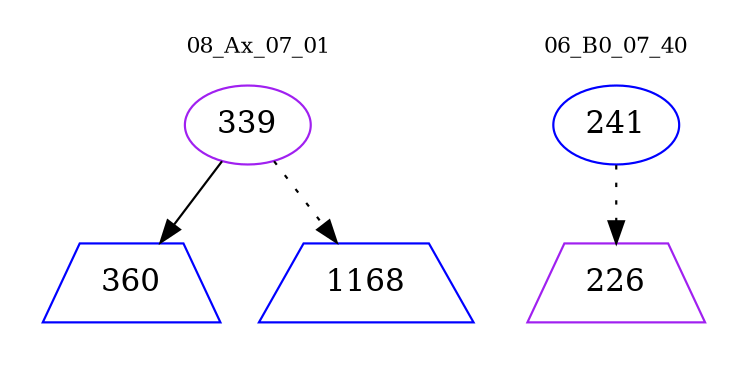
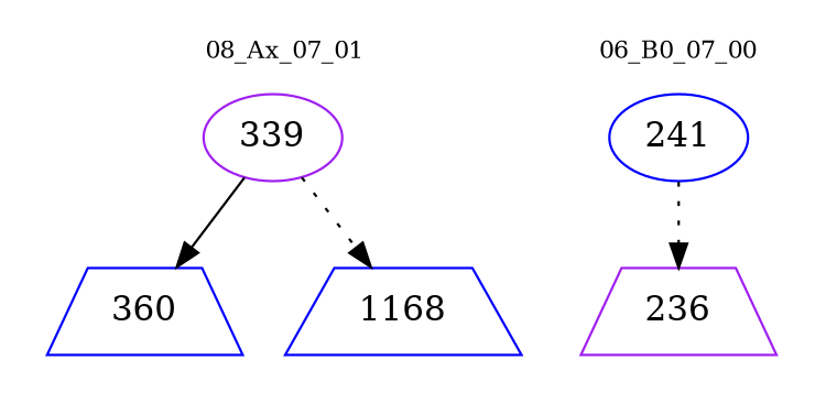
  digraph {
    node [color=blue shape=trapezium]
    edge [color=black style=dotted]
    n1 [color=purple label=339 shape=ellipse]
    n2 [label=360]
    n3 [label=1168]
    n4 [label=241 shape=ellipse]
-   n5 [color=purple label=226]
+   n5 [color=purple label=236]
    subgraph cluster_1 {
      color=white
      fontsize=10
      label="08_Ax_07_01"
      n1
      n2
      n3
    }
    subgraph cluster_2 {
      color=white
      fontsize=10
-     label="06_B0_07_40"
+     label="06_B0_07_00"
      n4
      n5
    }
    n1 -> n2 [style=solid]
    n1 -> n3
    n4 -> n5
  }
